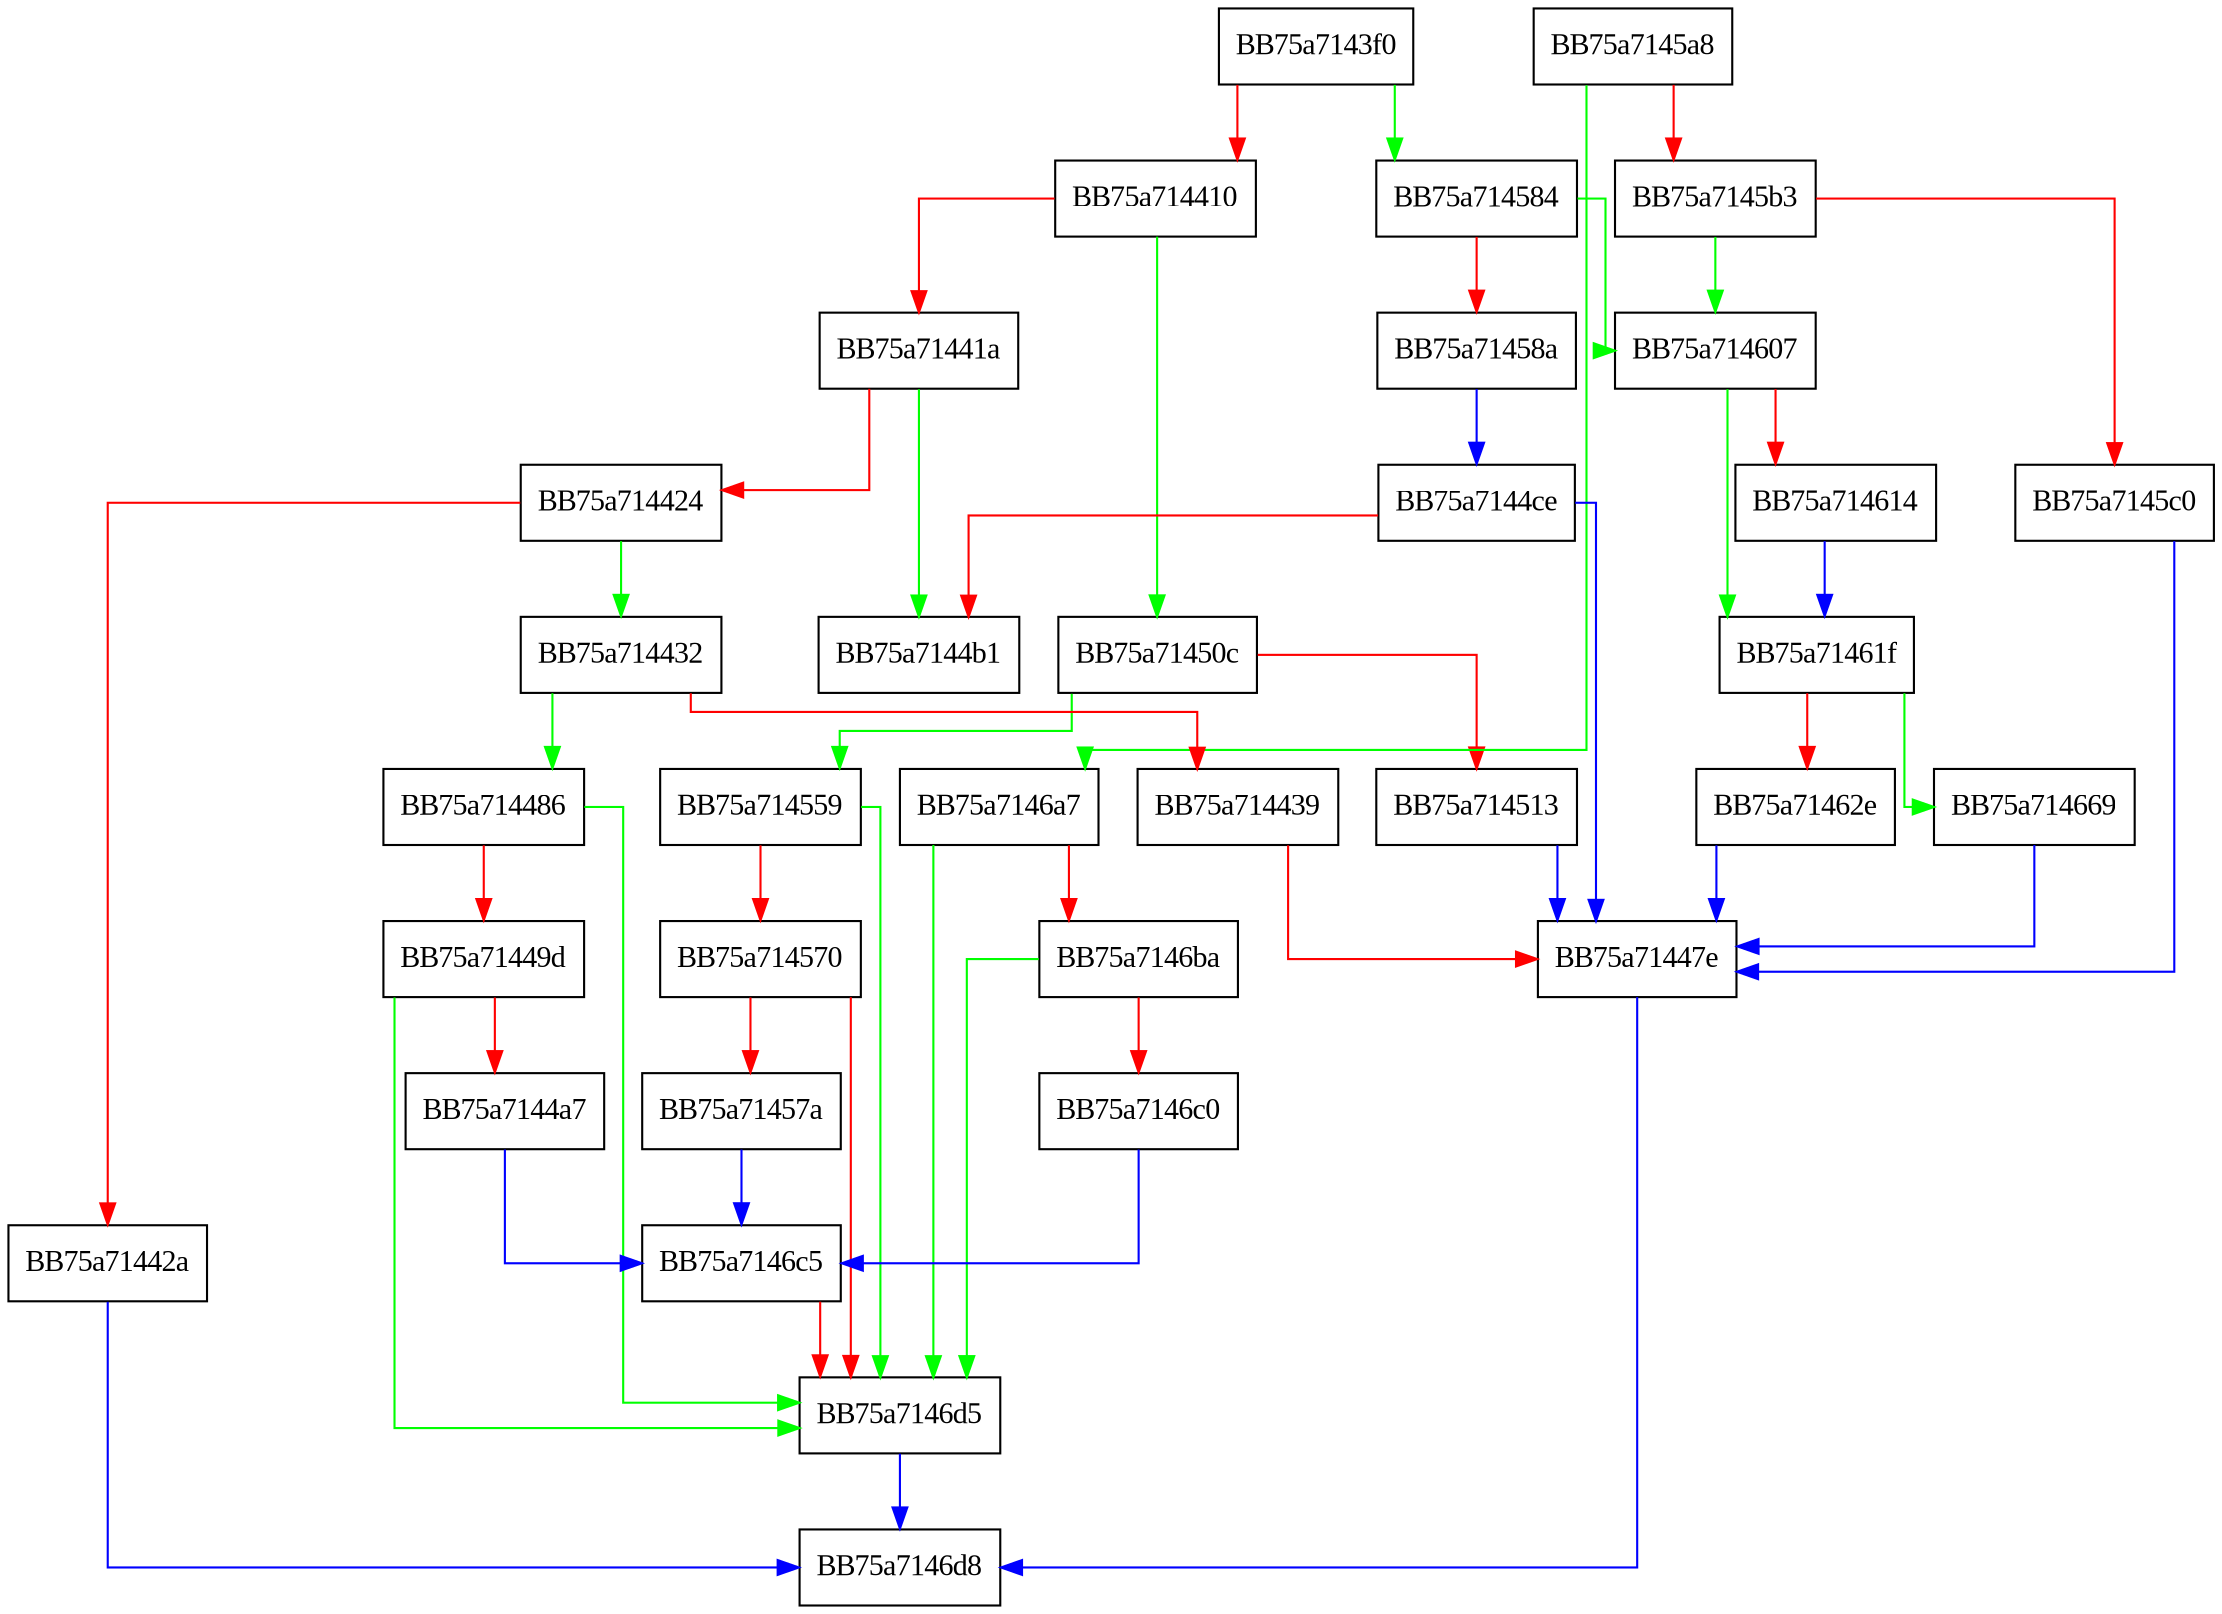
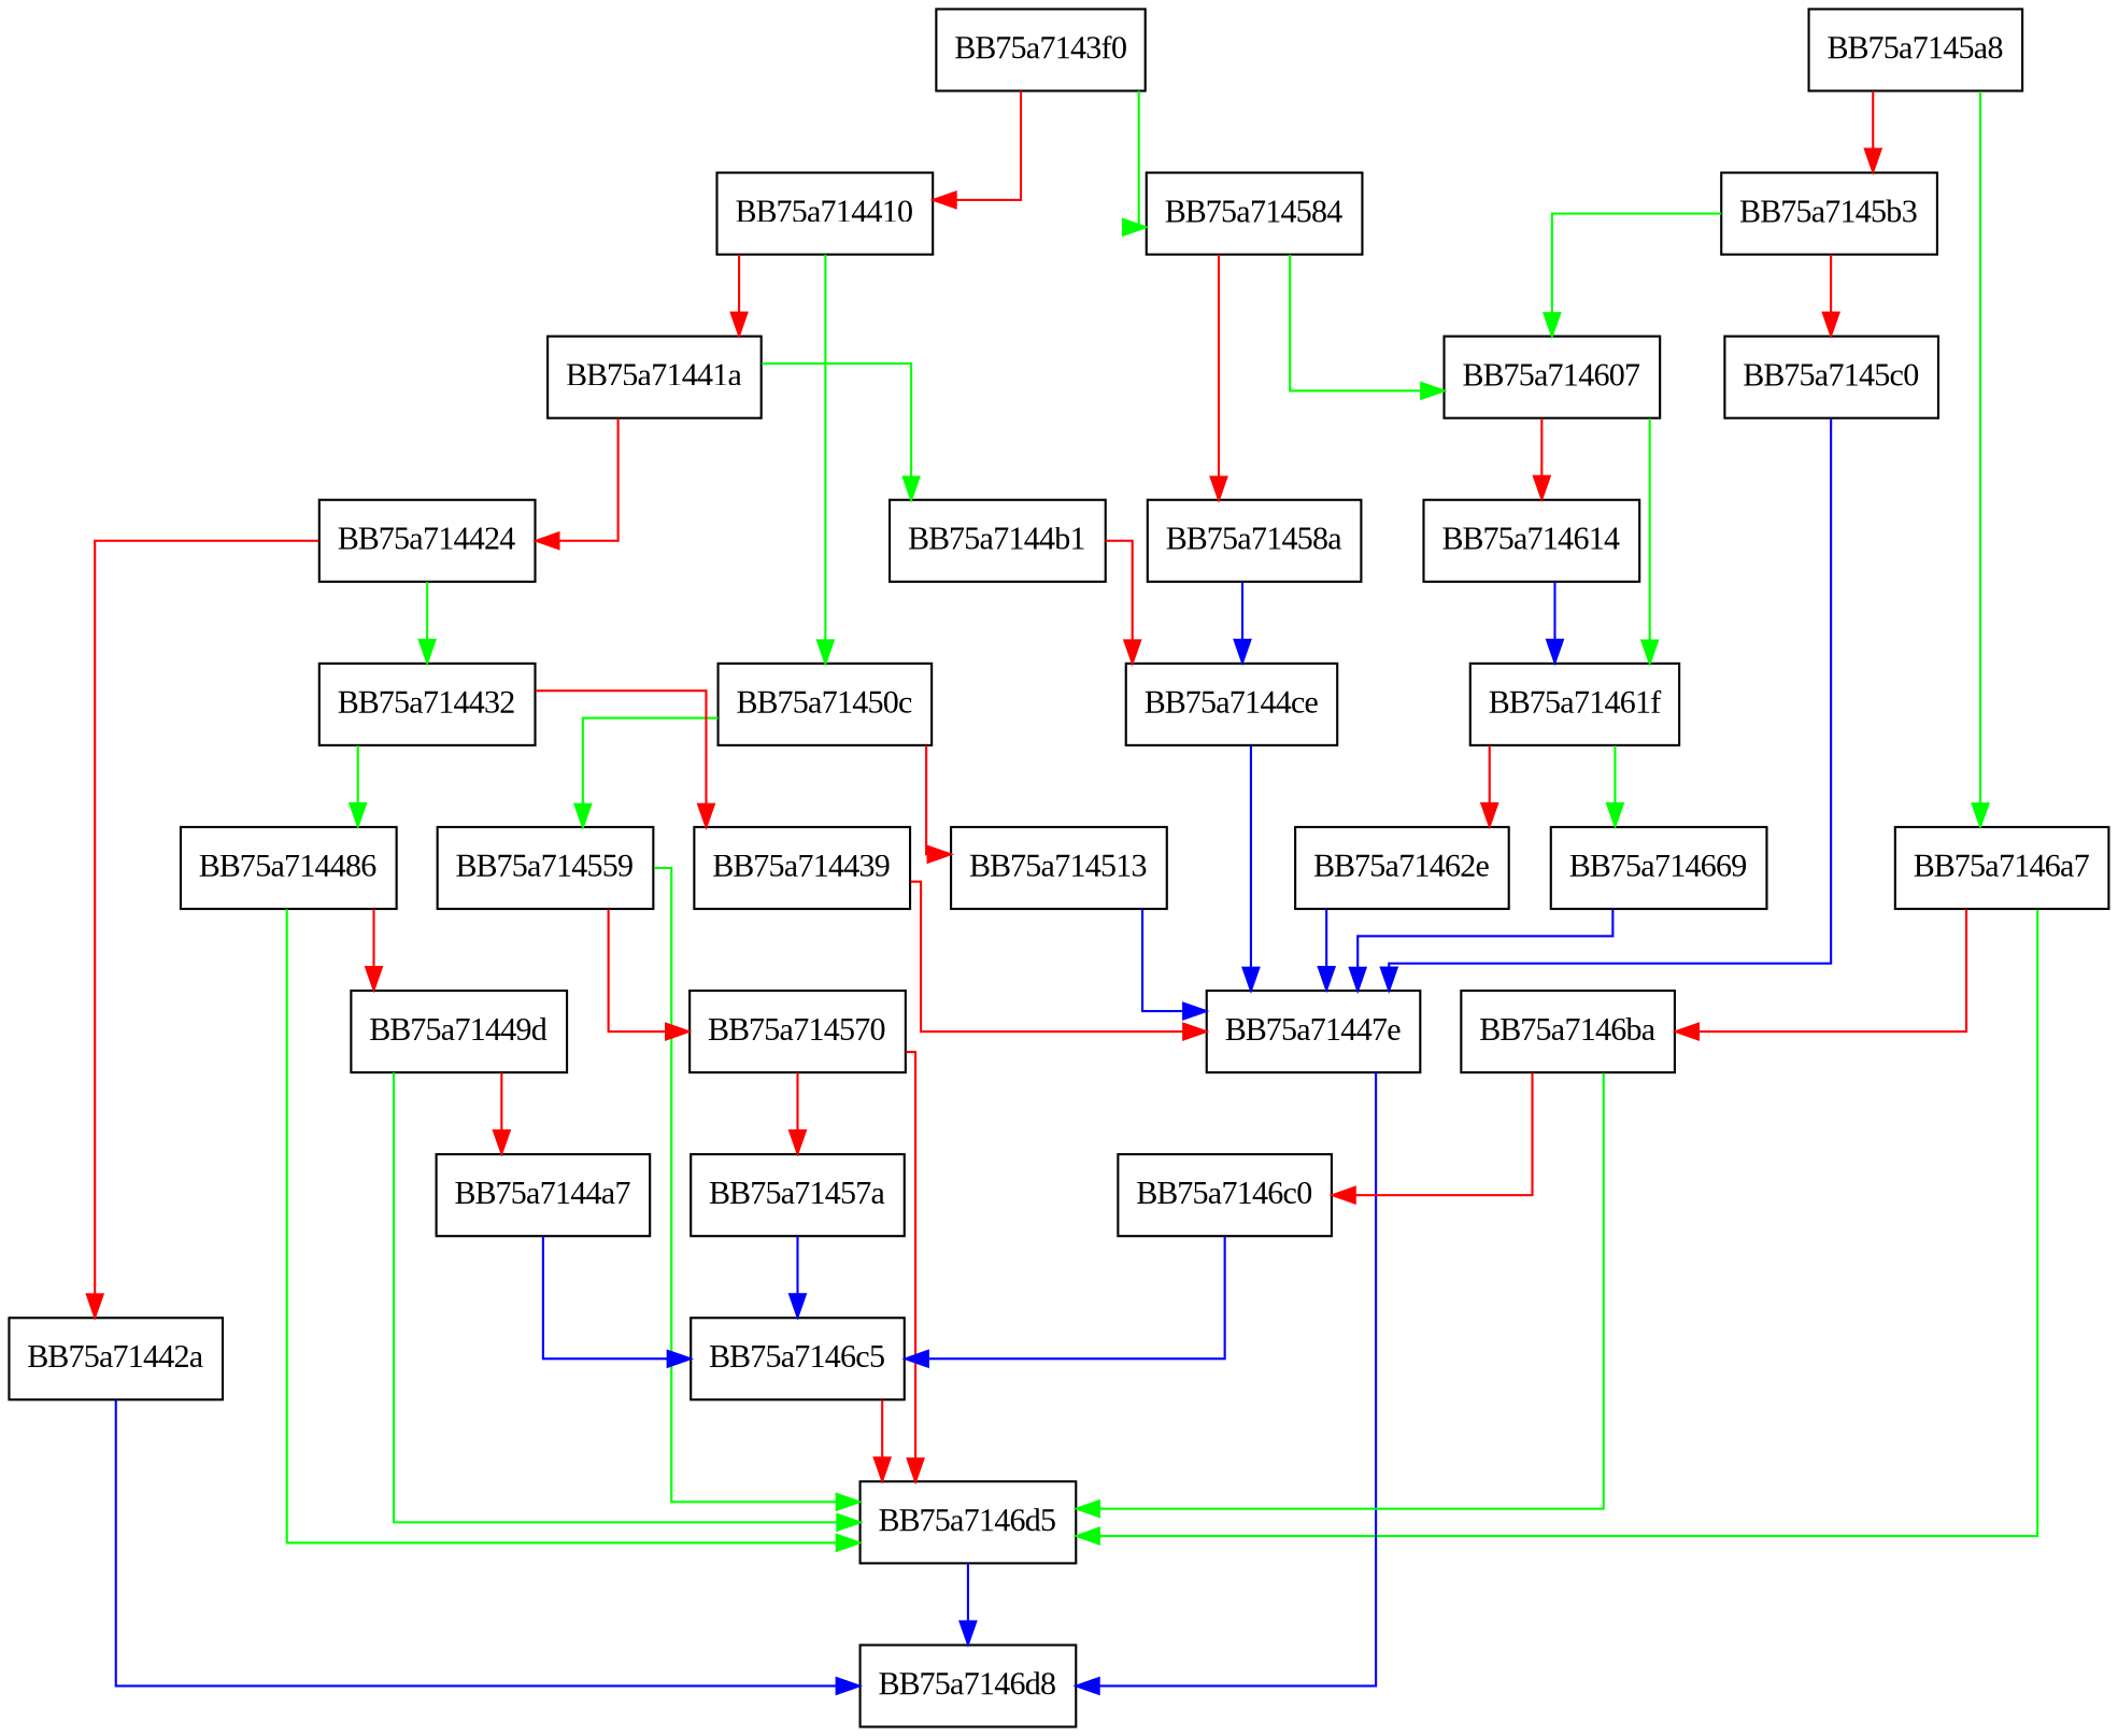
  digraph {
    fontname="Liberation Serif"
    splines=ortho
    node [fontname="Liberation Serif" shape=box]
    edge [color=red fontname="Liberation Serif"]
    BB75a7143f0
    BB75a714584
    BB75a714410
    BB75a71458a
    BB75a714607
    BB75a71450c
    BB75a71441a
    BB75a7145a8
    BB75a7146a7
    BB75a7145b3
    BB75a7144ce
    BB75a714559
    BB75a714513
    BB75a7144b1
    BB75a714424
    BB75a7146d5
    BB75a714570
    BB75a71447e
    BB75a714432
    BB75a71442a
    BB75a714486
    BB75a714439
    BB75a7146d8
    BB75a71449d
    BB75a7144a7
    BB75a7146c5
    BB75a71457a
    BB75a7146ba
    BB75a7145c0
    BB75a7146c0
    BB75a71461f
    BB75a714614
    BB75a714669
    BB75a71462e
    BB75a7143f0 -> BB75a714584 [color=green]
    BB75a7143f0 -> BB75a714410
    BB75a714584 -> BB75a71458a
    BB75a714584 -> BB75a714607 [color=green]
    BB75a714410 -> BB75a71450c [color=green]
    BB75a714410 -> BB75a71441a
    BB75a71458a -> BB75a7144ce [color=blue]
    BB75a714607 -> BB75a71461f [color=green]
    BB75a714607 -> BB75a714614
    BB75a71450c -> BB75a714559 [color=green]
    BB75a71450c -> BB75a714513
    BB75a71441a -> BB75a7144b1 [color=green]
    BB75a71441a -> BB75a714424
    BB75a7145a8 -> BB75a7146a7 [color=green]
    BB75a7145a8 -> BB75a7145b3
    BB75a7146a7 -> BB75a7146d5 [color=green]
    BB75a7146a7 -> BB75a7146ba
    BB75a7145b3 -> BB75a714607 [color=green]
    BB75a7145b3 -> BB75a7145c0
    BB75a7144ce -> BB75a71447e [color=blue]
    BB75a714559 -> BB75a7146d5 [color=green]
    BB75a714559 -> BB75a714570
    BB75a714513 -> BB75a71447e [color=blue]
-   BB75a7144ce -> BB75a7144b1
+   BB75a7144b1 -> BB75a7144ce
    BB75a714424 -> BB75a714432 [color=green]
    BB75a714424 -> BB75a71442a
    BB75a7146d5 -> BB75a7146d8 [color=blue]
    BB75a714570 -> BB75a7146d5
    BB75a714570 -> BB75a71457a
    BB75a71447e -> BB75a7146d8 [color=blue]
    BB75a714432 -> BB75a714486 [color=green]
    BB75a714432 -> BB75a714439
    BB75a71442a -> BB75a7146d8 [color=blue]
    BB75a714486 -> BB75a7146d5 [color=green]
    BB75a714486 -> BB75a71449d
    BB75a714439 -> BB75a71447e
    BB75a71449d -> BB75a7146d5 [color=green]
    BB75a71449d -> BB75a7144a7
    BB75a7144a7 -> BB75a7146c5 [color=blue]
    BB75a7146c5 -> BB75a7146d5
    BB75a71457a -> BB75a7146c5 [color=blue]
    BB75a7146ba -> BB75a7146d5 [color=green]
    BB75a7146ba -> BB75a7146c0
    BB75a7145c0 -> BB75a71447e [color=blue]
    BB75a7146c0 -> BB75a7146c5 [color=blue]
    BB75a71461f -> BB75a714669 [color=green]
    BB75a71461f -> BB75a71462e
    BB75a714614 -> BB75a71461f [color=blue]
    BB75a714669 -> BB75a71447e [color=blue]
    BB75a71462e -> BB75a71447e [color=blue]
  }
